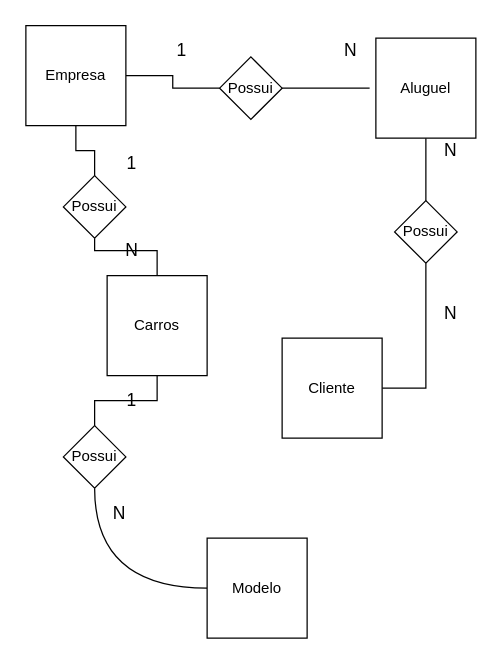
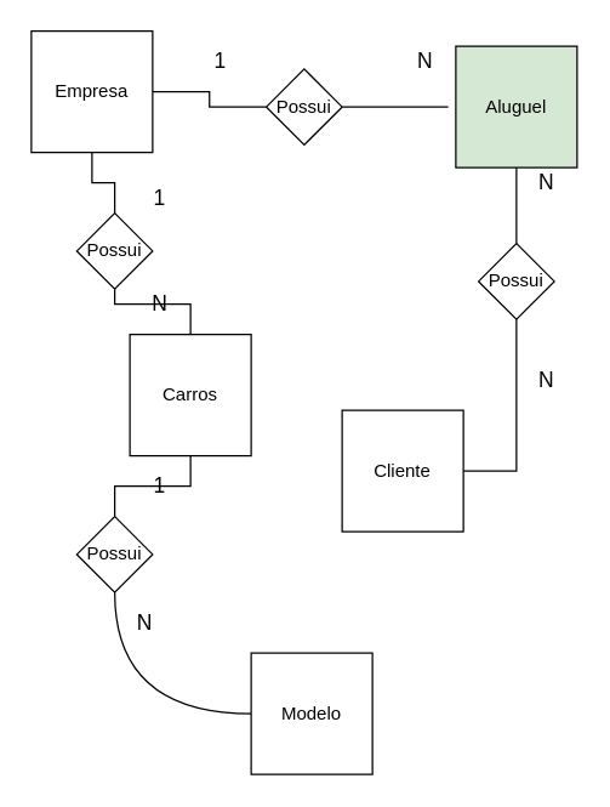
  <mxCell id="0" />
  <mxCell id="1" parent="0" />
  <mxCell id="2" style="edgeStyle=orthogonalEdgeStyle;rounded=0;orthogonalLoop=1;jettySize=auto;html=1;entryX=0;entryY=0.5;entryDx=0;entryDy=0;endArrow=none;endFill=0;" parent="1" source="3" target="8" edge="1"><mxGeometry relative="1" as="geometry" /></mxCell>
  <mxCell id="3" value="Empresa" style="whiteSpace=wrap;html=1;aspect=fixed;" parent="1" vertex="1"><mxGeometry x="20" y="20" width="80" height="80" as="geometry" /></mxCell>
  <mxCell id="4" style="edgeStyle=orthogonalEdgeStyle;rounded=0;orthogonalLoop=1;jettySize=auto;html=1;entryX=0.5;entryY=1;entryDx=0;entryDy=0;endArrow=none;endFill=0;" parent="1" source="6" target="10" edge="1"><mxGeometry relative="1" as="geometry" /></mxCell>
  <mxCell id="5" style="edgeStyle=orthogonalEdgeStyle;rounded=0;orthogonalLoop=1;jettySize=auto;html=1;entryX=0.5;entryY=0;entryDx=0;entryDy=0;endArrow=none;endFill=0;" edge="1" parent="1" source="6" target="24"><mxGeometry relative="1" as="geometry" /></mxCell>
  <mxCell id="6" value="Carros" style="whiteSpace=wrap;html=1;aspect=fixed;" parent="1" vertex="1"><mxGeometry x="85" y="220" width="80" height="80" as="geometry" /></mxCell>
  <mxCell id="7" style="edgeStyle=orthogonalEdgeStyle;rounded=0;orthogonalLoop=1;jettySize=auto;html=1;endArrow=none;endFill=0;" parent="1" source="8" edge="1"><mxGeometry relative="1" as="geometry"><mxPoint x="295" y="70" as="targetPoint" /></mxGeometry></mxCell>
  <mxCell id="8" value="Possui" style="rhombus;whiteSpace=wrap;html=1;" parent="1" vertex="1"><mxGeometry x="175" y="45" width="50" height="50" as="geometry" /></mxCell>
  <mxCell id="9" style="edgeStyle=orthogonalEdgeStyle;rounded=0;orthogonalLoop=1;jettySize=auto;html=1;entryX=0.5;entryY=1;entryDx=0;entryDy=0;endArrow=none;endFill=0;" parent="1" source="10" target="3" edge="1"><mxGeometry relative="1" as="geometry" /></mxCell>
  <mxCell id="10" value="Possui" style="rhombus;whiteSpace=wrap;html=1;" parent="1" vertex="1"><mxGeometry x="50" y="140" width="50" height="50" as="geometry" /></mxCell>
  <mxCell id="11" style="edgeStyle=orthogonalEdgeStyle;rounded=0;orthogonalLoop=1;jettySize=auto;html=1;entryX=0.5;entryY=0;entryDx=0;entryDy=0;endArrow=none;endFill=0;" parent="1" source="12" target="13" edge="1"><mxGeometry relative="1" as="geometry" /></mxCell>
- <mxCell id="12" value="Aluguel" style="whiteSpace=wrap;html=1;aspect=fixed;" parent="1" vertex="1"><mxGeometry x="300" y="30" width="80" height="80" as="geometry" /></mxCell>
+ <mxCell id="12" value="Aluguel" style="whiteSpace=wrap;html=1;aspect=fixed;fillColor=#d5e8d4;" parent="1" vertex="1"><mxGeometry x="300" y="30" width="80" height="80" as="geometry" /></mxCell>
  <mxCell id="13" value="Possui" style="rhombus;whiteSpace=wrap;html=1;" parent="1" vertex="1"><mxGeometry x="315" y="160" width="50" height="50" as="geometry" /></mxCell>
  <mxCell id="14" style="edgeStyle=orthogonalEdgeStyle;rounded=0;orthogonalLoop=1;jettySize=auto;html=1;entryX=0.5;entryY=1;entryDx=0;entryDy=0;endArrow=none;endFill=0;" parent="1" source="15" target="13" edge="1"><mxGeometry relative="1" as="geometry" /></mxCell>
  <mxCell id="15" value="Cliente" style="whiteSpace=wrap;html=1;aspect=fixed;" parent="1" vertex="1"><mxGeometry x="225" y="270" width="80" height="80" as="geometry" /></mxCell>
  <mxCell id="16" value="&lt;font style=&quot;font-size: 14px&quot;&gt;1&lt;/font&gt;" style="text;html=1;strokeColor=none;fillColor=none;align=center;verticalAlign=middle;whiteSpace=wrap;rounded=0;" parent="1" vertex="1"><mxGeometry x="85" y="120" width="40" height="20" as="geometry" /></mxCell>
  <mxCell id="17" value="&lt;font style=&quot;font-size: 14px&quot;&gt;N&lt;/font&gt;" style="text;html=1;strokeColor=none;fillColor=none;align=center;verticalAlign=middle;whiteSpace=wrap;rounded=0;" parent="1" vertex="1"><mxGeometry x="85" y="190" width="40" height="20" as="geometry" /></mxCell>
  <mxCell id="18" value="&lt;font style=&quot;font-size: 14px&quot;&gt;1&lt;/font&gt;" style="text;html=1;strokeColor=none;fillColor=none;align=center;verticalAlign=middle;whiteSpace=wrap;rounded=0;" parent="1" vertex="1"><mxGeometry x="125" y="30" width="40" height="20" as="geometry" /></mxCell>
  <mxCell id="19" value="&lt;font style=&quot;font-size: 14px&quot;&gt;N&lt;/font&gt;" style="text;html=1;strokeColor=none;fillColor=none;align=center;verticalAlign=middle;whiteSpace=wrap;rounded=0;" parent="1" vertex="1"><mxGeometry x="260" y="30" width="40" height="20" as="geometry" /></mxCell>
  <mxCell id="20" value="&lt;font style=&quot;font-size: 14px&quot;&gt;N&lt;/font&gt;" style="text;html=1;strokeColor=none;fillColor=none;align=center;verticalAlign=middle;whiteSpace=wrap;rounded=0;" parent="1" vertex="1"><mxGeometry x="340" y="240" width="40" height="20" as="geometry" /></mxCell>
  <mxCell id="21" value="&lt;font style=&quot;font-size: 14px&quot;&gt;N&lt;/font&gt;" style="text;html=1;strokeColor=none;fillColor=none;align=center;verticalAlign=middle;whiteSpace=wrap;rounded=0;" parent="1" vertex="1"><mxGeometry x="340" y="110" width="40" height="20" as="geometry" /></mxCell>
  <mxCell id="22" style="edgeStyle=orthogonalEdgeStyle;curved=1;rounded=0;orthogonalLoop=1;jettySize=auto;html=1;entryX=0.5;entryY=1;entryDx=0;entryDy=0;endArrow=none;endFill=0;" parent="1" source="23" target="24" edge="1"><mxGeometry relative="1" as="geometry" /></mxCell>
  <mxCell id="23" value="Modelo" style="whiteSpace=wrap;html=1;aspect=fixed;" parent="1" vertex="1"><mxGeometry x="165" y="430" width="80" height="80" as="geometry" /></mxCell>
  <mxCell id="24" value="Possui" style="rhombus;whiteSpace=wrap;html=1;" parent="1" vertex="1"><mxGeometry x="50" y="340" width="50" height="50" as="geometry" /></mxCell>
  <mxCell id="25" value="&lt;font style=&quot;font-size: 14px&quot;&gt;N&lt;/font&gt;" style="text;html=1;strokeColor=none;fillColor=none;align=center;verticalAlign=middle;whiteSpace=wrap;rounded=0;" parent="1" vertex="1"><mxGeometry x="75" y="400" width="40" height="20" as="geometry" /></mxCell>
  <mxCell id="26" value="&lt;font style=&quot;font-size: 14px&quot;&gt;1&lt;/font&gt;" style="text;html=1;strokeColor=none;fillColor=none;align=center;verticalAlign=middle;whiteSpace=wrap;rounded=0;" parent="1" vertex="1"><mxGeometry x="85" y="310" width="40" height="20" as="geometry" /></mxCell>
